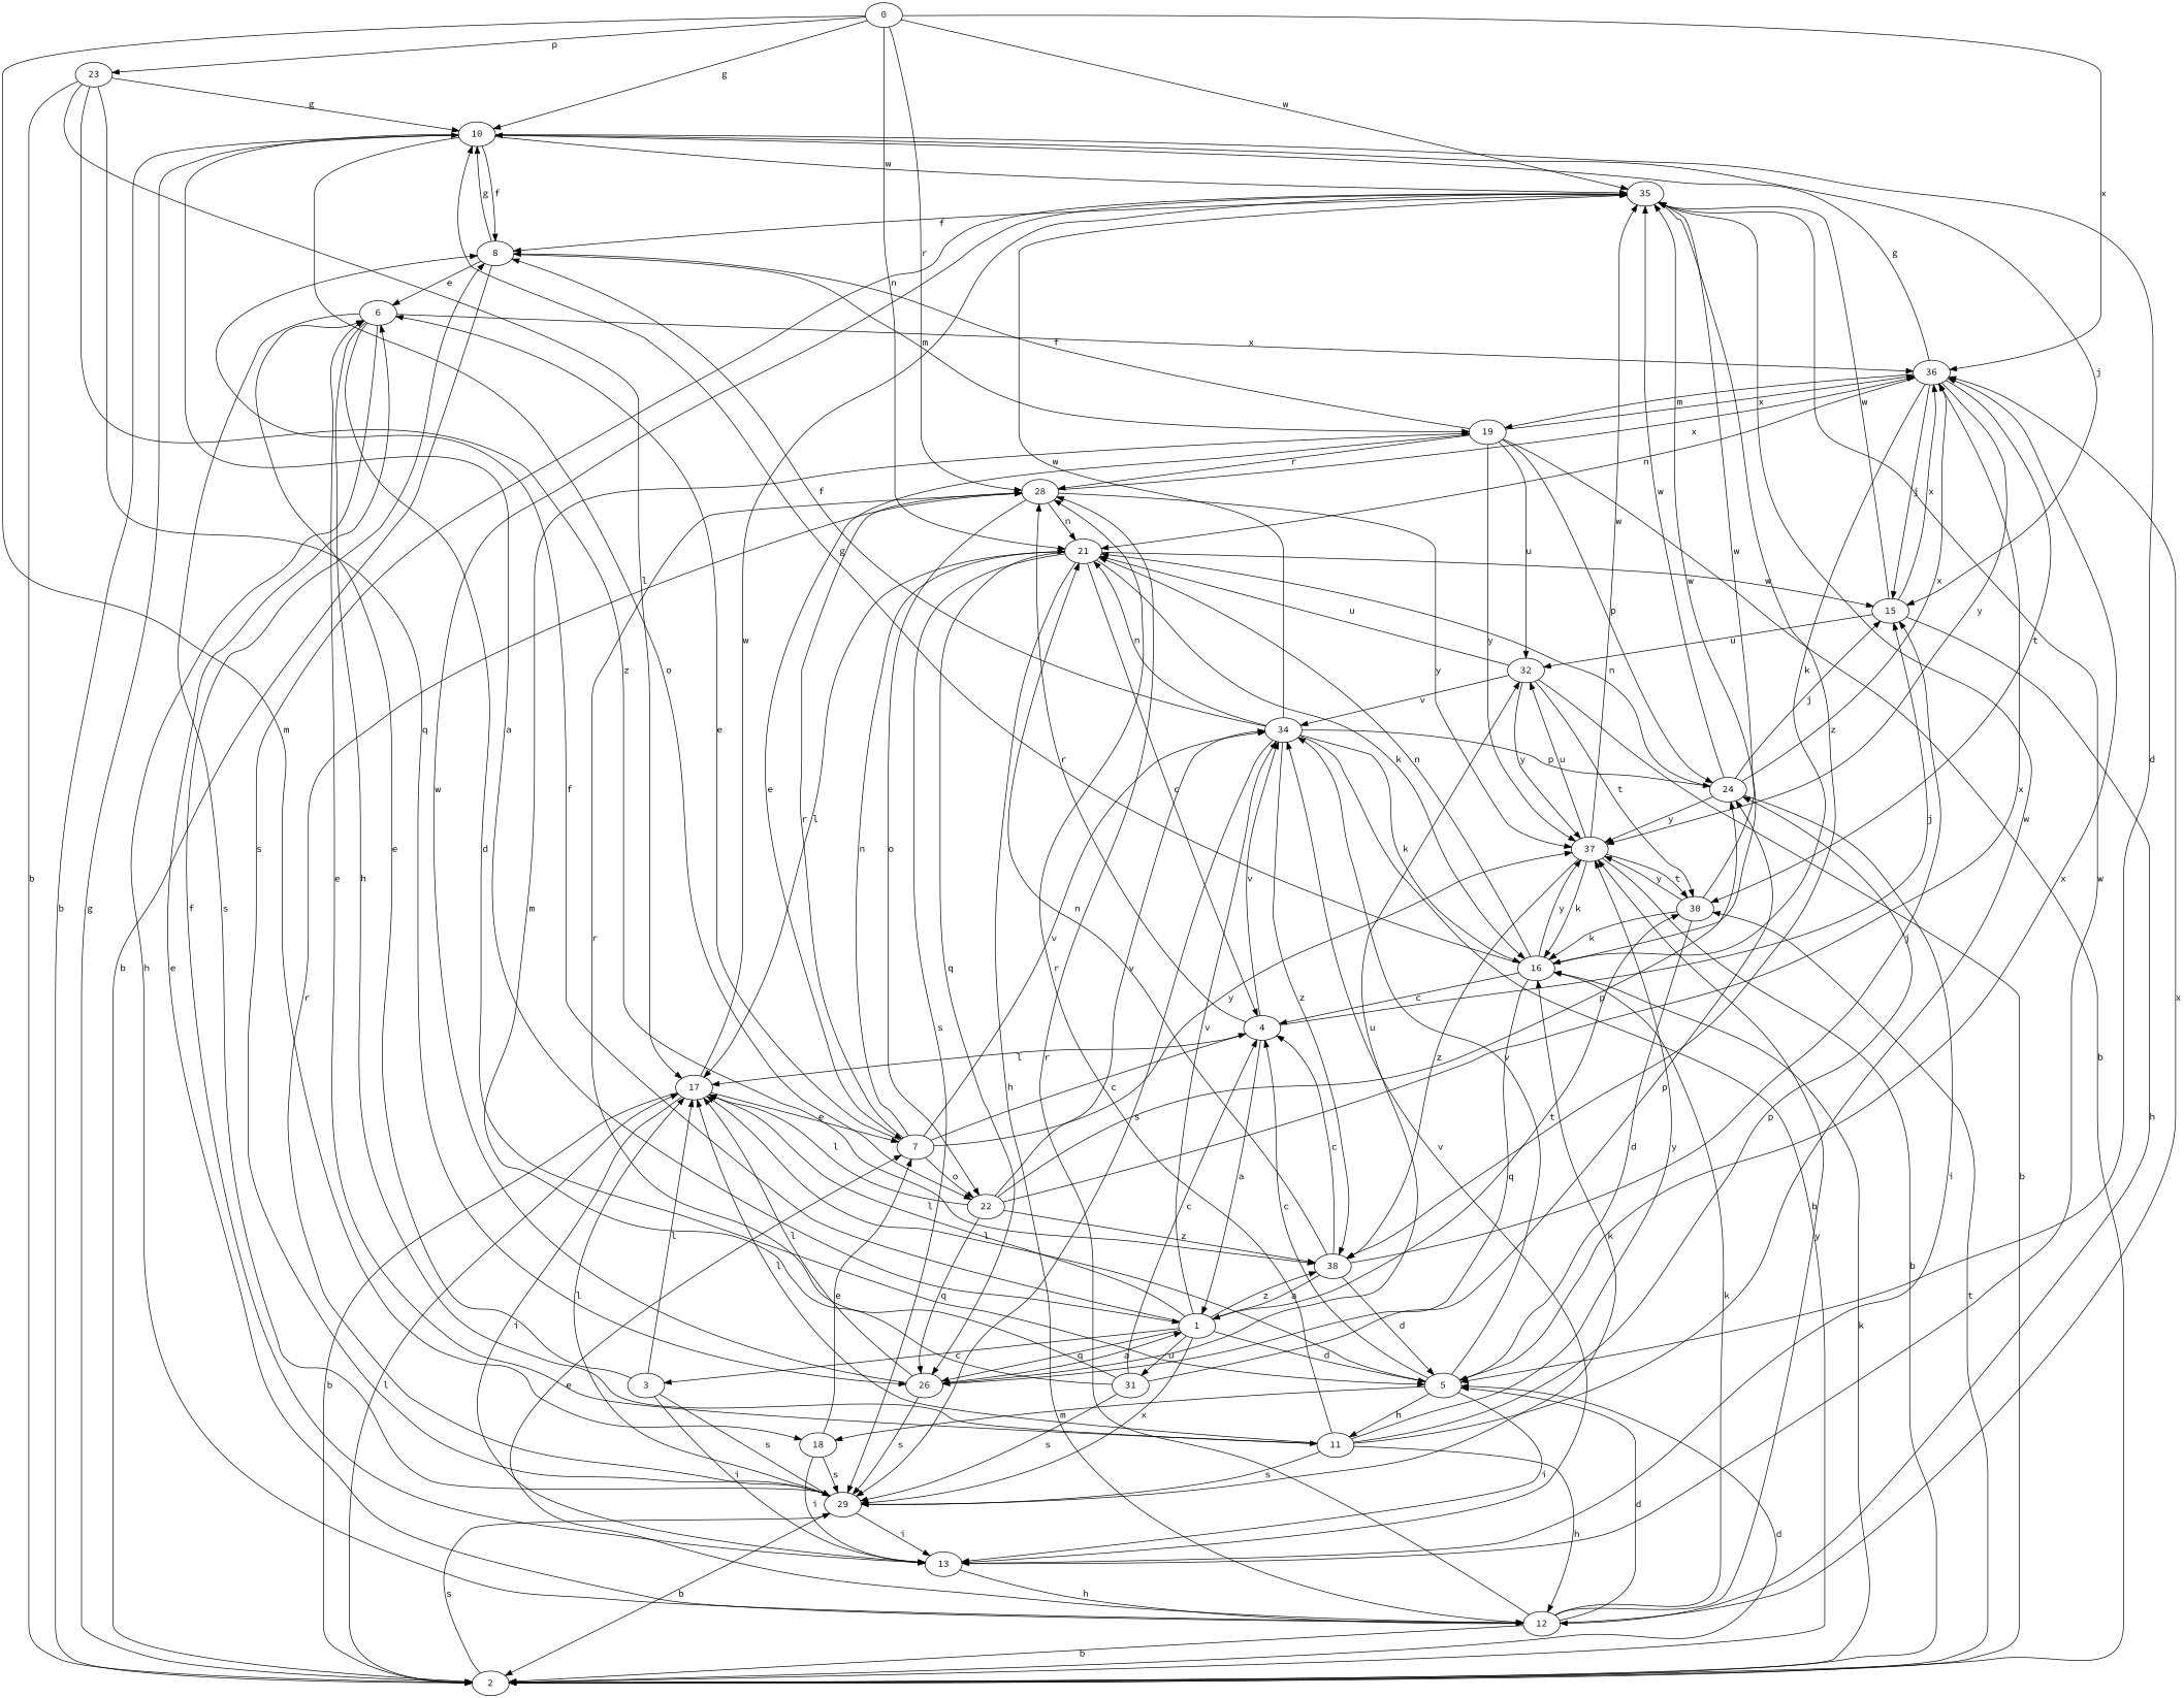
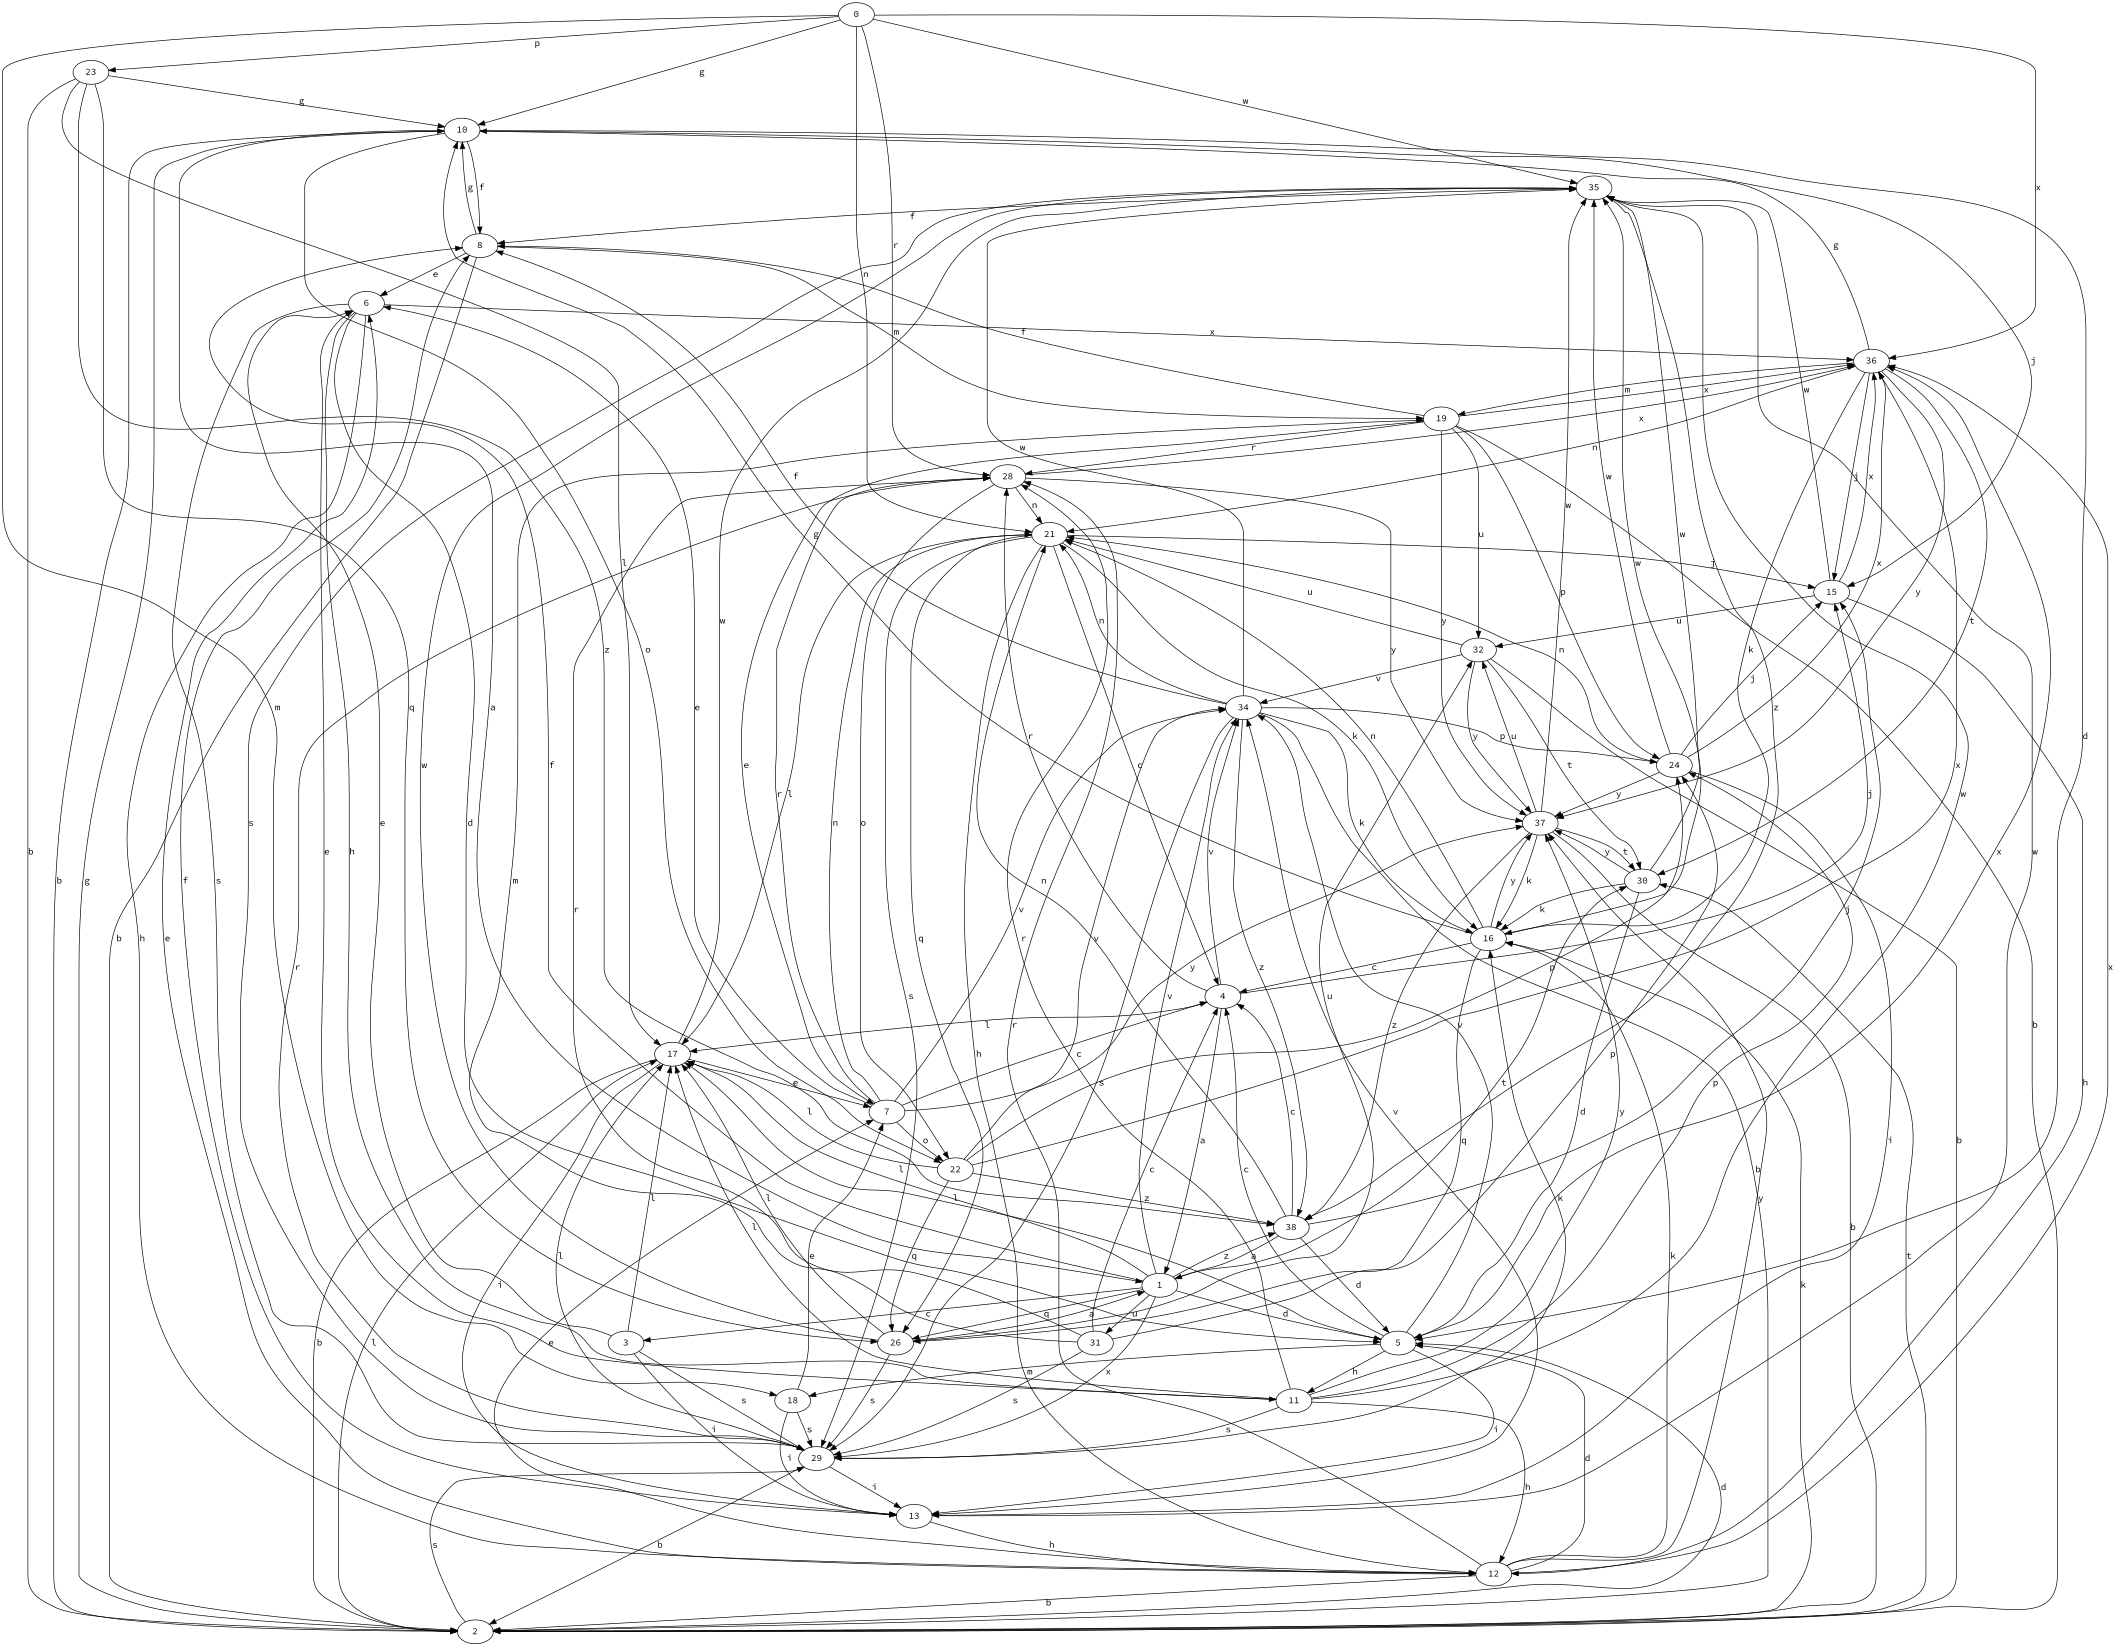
  strict digraph {
    fontname="Source Code Pro"
    node [fontname="Source Code Pro"]
    edge [fontname="Source Code Pro"]
    0
    10
    18
    21
    23
    28
    35
    36
    1
    5
    8
    2
    15
    22
    29
    13
    7
    17
    26
    16
    4
    12
    38
    37
    30
    19
    3
    31
    34
    6
    11
    32
    24
    0 -> 10 [label=g]
    0 -> 18 [label=m]
    0 -> 21 [label=n]
    0 -> 23 [label=p]
    0 -> 28 [label=r]
    0 -> 35 [label=w]
    0 -> 36 [label=x]
-   10 -> 35 [label=w]
    10 -> 1 [label=a]
    10 -> 5 [label=d]
    10 -> 8 [label=f]
    10 -> 2 [label=b]
    10 -> 15 [label=j]
    10 -> 22 [label=o]
    18 -> 29 [label=s]
    18 -> 13 [label=i]
    18 -> 7 [label=e]
-   21 -> 15 [label=w]
+   21 -> 15 [label=j]
    21 -> 29 [label=s]
    21 -> 17 [label=l]
    21 -> 26 [label=q]
    21 -> 16 [label=k]
    21 -> 4 [label=c]
    21 -> 12 [label=h]
    23 -> 10 [label=g]
    23 -> 2 [label=b]
    23 -> 17 [label=l]
    23 -> 26 [label=q]
    23 -> 38 [label=z]
    28 -> 21 [label=n]
    28 -> 36 [label=x]
    28 -> 22 [label=o]
    28 -> 37 [label=y]
    35 -> 8 [label=f]
    35 -> 29 [label=s]
    35 -> 38 [label=z]
    36 -> 10 [label=g]
    36 -> 21 [label=n]
    36 -> 15 [label=j]
    36 -> 16 [label=k]
    36 -> 37 [label=y]
    36 -> 30 [label=t]
    36 -> 19 [label=m]
    1 -> 5 [label=d]
    1 -> 8 [label=f]
    1 -> 29 [label=x]
    1 -> 17 [label=l]
    1 -> 26 [label=q]
    1 -> 38 [label=z]
    1 -> 30 [label=t]
    1 -> 3 [label=c]
    1 -> 31 [label=u]
    1 -> 34 [label=v]
    5 -> 18 [label=m]
    5 -> 36 [label=x]
    5 -> 13 [label=i]
    5 -> 17 [label=l]
    5 -> 4 [label=c]
    5 -> 34 [label=v]
    5 -> 11 [label=h]
    8 -> 10 [label=g]
    8 -> 2 [label=b]
    8 -> 19 [label=m]
    8 -> 6 [label=e]
    2 -> 10 [label=g]
    2 -> 5 [label=d]
    2 -> 29 [label=s]
    2 -> 17 [label=l]
    2 -> 16 [label=k]
    2 -> 30 [label=t]
    15 -> 35 [label=w]
    15 -> 36 [label=x]
    15 -> 12 [label=h]
    15 -> 32 [label=u]
    22 -> 36 [label=x]
    22 -> 17 [label=l]
    22 -> 26 [label=q]
    22 -> 38 [label=z]
    22 -> 34 [label=v]
    22 -> 24 [label=p]
    29 -> 28 [label=r]
    29 -> 2 [label=b]
    29 -> 13 [label=i]
    29 -> 17 [label=l]
    29 -> 16 [label=k]
    13 -> 35 [label=w]
    13 -> 8 [label=f]
    13 -> 12 [label=h]
    13 -> 34 [label=v]
    7 -> 21 [label=n]
    7 -> 28 [label=r]
    7 -> 22 [label=o]
    7 -> 4 [label=c]
    7 -> 37 [label=y]
    7 -> 34 [label=v]
    7 -> 6 [label=e]
    17 -> 35 [label=w]
    17 -> 2 [label=b]
    17 -> 13 [label=i]
    17 -> 7 [label=e]
    26 -> 35 [label=w]
    26 -> 1 [label=a]
    26 -> 29 [label=s]
    26 -> 17 [label=l]
    26 -> 32 [label=u]
    16 -> 10 [label=g]
    16 -> 21 [label=n]
    16 -> 35 [label=w]
    16 -> 26 [label=q]
    16 -> 4 [label=c]
    16 -> 37 [label=y]
    4 -> 28 [label=r]
    4 -> 1 [label=a]
    4 -> 15 [label=j]
    4 -> 17 [label=l]
    4 -> 34 [label=v]
    12 -> 28 [label=r]
    12 -> 36 [label=x]
    12 -> 5 [label=d]
    12 -> 2 [label=b]
    12 -> 7 [label=e]
    12 -> 16 [label=k]
    12 -> 37 [label=y]
    12 -> 6 [label=e]
    38 -> 21 [label=n]
    38 -> 1 [label=a]
    38 -> 5 [label=d]
    38 -> 15 [label=j]
    38 -> 4 [label=c]
    37 -> 35 [label=w]
    37 -> 2 [label=b]
    37 -> 16 [label=k]
    37 -> 38 [label=z]
    37 -> 30 [label=t]
    37 -> 32 [label=u]
    30 -> 35 [label=w]
    30 -> 5 [label=d]
    30 -> 16 [label=k]
    30 -> 37 [label=y]
    19 -> 28 [label=r]
    19 -> 36 [label=x]
    19 -> 8 [label=f]
    19 -> 2 [label=b]
    19 -> 7 [label=e]
    19 -> 37 [label=y]
    19 -> 32 [label=u]
    19 -> 24 [label=p]
    3 -> 29 [label=s]
    3 -> 13 [label=i]
    3 -> 17 [label=l]
    3 -> 6 [label=e]
    31 -> 28 [label=r]
    31 -> 29 [label=s]
    31 -> 4 [label=c]
    31 -> 19 [label=m]
    31 -> 24 [label=p]
    34 -> 21 [label=n]
    34 -> 35 [label=w]
    34 -> 8 [label=f]
    34 -> 2 [label=b]
    34 -> 29 [label=s]
    34 -> 16 [label=k]
    34 -> 38 [label=z]
    34 -> 24 [label=p]
    6 -> 36 [label=x]
    6 -> 5 [label=d]
    6 -> 29 [label=s]
    6 -> 12 [label=h]
    6 -> 11 [label=h]
    11 -> 28 [label=r]
    11 -> 35 [label=w]
    11 -> 29 [label=s]
    11 -> 17 [label=l]
    11 -> 12 [label=h]
    11 -> 37 [label=y]
    11 -> 6 [label=e]
    11 -> 24 [label=p]
    32 -> 21 [label=u]
    32 -> 2 [label=b]
    32 -> 37 [label=y]
    32 -> 30 [label=t]
    32 -> 34 [label=v]
    24 -> 21 [label=n]
    24 -> 35 [label=w]
    24 -> 36 [label=x]
    24 -> 15 [label=j]
    24 -> 13 [label=i]
    24 -> 37 [label=y]
  }
